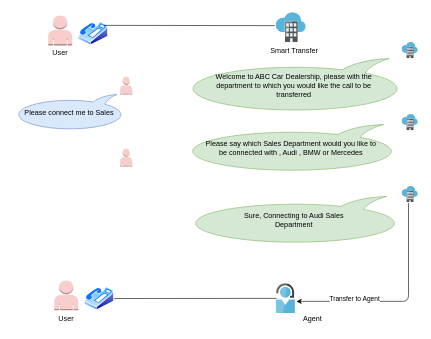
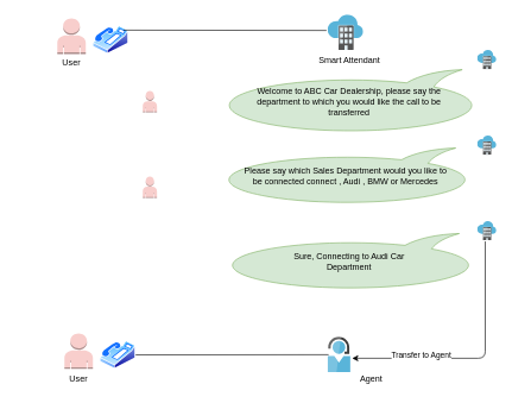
  <mxCell id="0" />
  <mxCell id="1" parent="0" />
  <mxCell id="2" value="" style="aspect=fixed;perimeter=ellipsePerimeter;html=1;align=center;shadow=0;dashed=0;spacingTop=3;image;image=img/lib/active_directory/phone.svg;" vertex="1" parent="1"><mxGeometry x="130" y="35.5" width="50" height="39.5" as="geometry" /></mxCell>
- <mxCell id="3" value="Please connect me to Sales" style="whiteSpace=wrap;html=1;shape=mxgraph.basic.oval_callout;direction=west;fillColor=#dae8fc;strokeColor=#6c8ebf;" vertex="1" parent="1"><mxGeometry x="20" y="157" width="190" height="60" as="geometry" /></mxCell>
  <mxCell id="4" value="" style="aspect=fixed;html=1;points=[];align=center;image;fontSize=12;image=img/lib/mscae/Software_as_a_Service.svg;" vertex="1" parent="1"><mxGeometry x="460" y="20" width="50" height="50" as="geometry" /></mxCell>
- <mxCell id="5" value="&lt;blockquote class=&quot;graf graf--blockquote&quot;&gt;Please say which Sales Department would you like to be connected with&amp;nbsp;, Audi&amp;nbsp;, BMW or Mercedes&lt;/blockquote&gt;" style="whiteSpace=wrap;html=1;shape=mxgraph.basic.oval_callout;align=center;direction=west;fillColor=#d5e8d4;strokeColor=#82b366;" vertex="1" parent="1"><mxGeometry x="300" y="207" width="370" height="80" as="geometry" /></mxCell>
- <mxCell id="6" value="&lt;meta charset=&quot;utf-8&quot;&gt;&lt;blockquote class=&quot;graf graf--blockquote&quot;&gt;Welcome to ABC Car Dealership, please with the department to which you would like the call to be transferred&lt;/blockquote&gt;" style="whiteSpace=wrap;html=1;shape=mxgraph.basic.oval_callout;rounded=0;align=center;direction=west;fillColor=#d5e8d4;strokeColor=#82b366;" vertex="1" parent="1"><mxGeometry x="300" y="97" width="380" height="90" as="geometry" /></mxCell>
+ <mxCell id="5" value="&lt;blockquote class=&quot;graf graf--blockquote&quot;&gt;Please say which Sales Department would you like to be connected connect&amp;nbsp;, Audi&amp;nbsp;, BMW or Mercedes&lt;/blockquote&gt;" style="whiteSpace=wrap;html=1;shape=mxgraph.basic.oval_callout;align=center;direction=west;fillColor=#d5e8d4;strokeColor=#82b366;" vertex="1" parent="1"><mxGeometry x="300" y="207" width="370" height="80" as="geometry" /></mxCell>
+ <mxCell id="6" value="&lt;meta charset=&quot;utf-8&quot;&gt;&lt;blockquote class=&quot;graf graf--blockquote&quot;&gt;Welcome to ABC Car Dealership, please say the department to which you would like the call to be transferred&lt;/blockquote&gt;" style="whiteSpace=wrap;html=1;shape=mxgraph.basic.oval_callout;rounded=0;align=center;direction=west;fillColor=#d5e8d4;strokeColor=#82b366;" vertex="1" parent="1"><mxGeometry x="300" y="97" width="380" height="90" as="geometry" /></mxCell>
  <mxCell id="7" value="" style="outlineConnect=0;dashed=0;verticalLabelPosition=bottom;verticalAlign=top;align=center;html=1;shape=mxgraph.aws3.user;fillColor=#f8cecc;strokeColor=#b85450;" vertex="1" parent="1"><mxGeometry x="200" y="127" width="20" height="30" as="geometry" /></mxCell>
  <mxCell id="8" value="" style="outlineConnect=0;dashed=0;verticalLabelPosition=bottom;verticalAlign=top;align=center;html=1;shape=mxgraph.aws3.user;fillColor=#f8cecc;strokeColor=#b85450;" vertex="1" parent="1"><mxGeometry x="200" y="247" width="20" height="30" as="geometry" /></mxCell>
  <mxCell id="9" value="" style="aspect=fixed;html=1;points=[];align=center;image;fontSize=12;image=img/lib/mscae/Software_as_a_Service.svg;" vertex="1" parent="1"><mxGeometry x="670" y="70" width="27" height="27" as="geometry" /></mxCell>
  <mxCell id="10" value="" style="aspect=fixed;html=1;points=[];align=center;image;fontSize=12;image=img/lib/mscae/Software_as_a_Service.svg;" vertex="1" parent="1"><mxGeometry x="670" y="190" width="27" height="27" as="geometry" /></mxCell>
- <mxCell id="11" value="&lt;blockquote class=&quot;graf graf--blockquote&quot;&gt;&lt;blockquote class=&quot;graf graf--blockquote&quot;&gt;Sure, Connecting to Audi Sales Department&lt;/blockquote&gt;&lt;/blockquote&gt;" style="whiteSpace=wrap;html=1;shape=mxgraph.basic.oval_callout;align=center;direction=west;fillColor=#d5e8d4;strokeColor=#82b366;" vertex="1" parent="1"><mxGeometry x="305" y="327" width="370" height="80" as="geometry" /></mxCell>
+ <mxCell id="11" value="&lt;blockquote class=&quot;graf graf--blockquote&quot;&gt;&lt;blockquote class=&quot;graf graf--blockquote&quot;&gt;Sure, Connecting to Audi Car Department&lt;/blockquote&gt;&lt;/blockquote&gt;" style="whiteSpace=wrap;html=1;shape=mxgraph.basic.oval_callout;align=center;direction=west;fillColor=#d5e8d4;strokeColor=#82b366;" vertex="1" parent="1"><mxGeometry x="305" y="327" width="370" height="80" as="geometry" /></mxCell>
  <mxCell id="12" value="" style="aspect=fixed;html=1;points=[];align=center;image;fontSize=12;image=img/lib/mscae/Software_as_a_Service.svg;" vertex="1" parent="1"><mxGeometry x="670" y="310" width="27" height="27" as="geometry" /></mxCell>
  <mxCell id="13" value="" style="endArrow=none;html=1;entryX=-0.04;entryY=0.44;entryDx=0;entryDy=0;entryPerimeter=0;exitX=1;exitY=0;exitDx=0;exitDy=0;" edge="1" parent="1" source="2" target="4"><mxGeometry width="50" height="50" relative="1" as="geometry"><mxPoint x="200" y="57" as="sourcePoint" /><mxPoint x="410" y="207" as="targetPoint" /></mxGeometry></mxCell>
  <mxCell id="14" value="" style="outlineConnect=0;dashed=0;verticalLabelPosition=bottom;verticalAlign=top;align=center;html=1;shape=mxgraph.aws3.user;fillColor=#f8cecc;strokeColor=#b85450;" vertex="1" parent="1"><mxGeometry x="90" y="467" width="40" height="50" as="geometry" /></mxCell>
  <mxCell id="15" value="" style="aspect=fixed;perimeter=ellipsePerimeter;html=1;align=center;shadow=0;dashed=0;spacingTop=3;image;image=img/lib/active_directory/phone.svg;" vertex="1" parent="1"><mxGeometry x="140" y="477.5" width="50" height="39.5" as="geometry" /></mxCell>
  <mxCell id="16" value="" style="aspect=fixed;html=1;points=[];align=center;image;fontSize=12;image=img/lib/mscae/Support_2.svg;rounded=0;" vertex="1" parent="1"><mxGeometry x="460" y="472.25" width="32" height="50" as="geometry" /></mxCell>
  <mxCell id="17" value="" style="edgeStyle=segmentEdgeStyle;endArrow=classic;html=1;exitX=0.407;exitY=1.037;exitDx=0;exitDy=0;exitPerimeter=0;entryX=1.063;entryY=0.595;entryDx=0;entryDy=0;entryPerimeter=0;" edge="1" parent="1" source="12" target="16"><mxGeometry width="50" height="50" relative="1" as="geometry"><mxPoint x="360" y="497" as="sourcePoint" /><mxPoint x="410" y="447" as="targetPoint" /><Array as="points"><mxPoint x="681" y="502" /></Array></mxGeometry></mxCell>
  <mxCell id="18" value="Transfer to Agent" style="edgeLabel;html=1;align=center;verticalAlign=middle;resizable=0;points=[];" vertex="1" connectable="0" parent="17"><mxGeometry x="-0.066" y="-52" relative="1" as="geometry"><mxPoint x="-91" y="47.25" as="offset" /></mxGeometry></mxCell>
  <mxCell id="19" value="" style="endArrow=none;html=1;exitX=1;exitY=0.5;exitDx=0;exitDy=0;entryX=0.031;entryY=0.495;entryDx=0;entryDy=0;entryPerimeter=0;" edge="1" parent="1" source="15" target="16"><mxGeometry width="50" height="50" relative="1" as="geometry"><mxPoint x="360" y="497" as="sourcePoint" /><mxPoint x="410" y="447" as="targetPoint" /></mxGeometry></mxCell>
  <mxCell id="20" value="" style="outlineConnect=0;dashed=0;verticalLabelPosition=bottom;verticalAlign=top;align=center;html=1;shape=mxgraph.aws3.user;fillColor=#f8cecc;strokeColor=#b85450;" vertex="1" parent="1"><mxGeometry x="80" y="25" width="40" height="50" as="geometry" /></mxCell>
  <mxCell id="21" value="Agent" style="text;html=1;strokeColor=none;fillColor=none;align=center;verticalAlign=middle;whiteSpace=wrap;rounded=0;" vertex="1" parent="1"><mxGeometry x="501" y="522.25" width="40" height="20" as="geometry" /></mxCell>
  <mxCell id="22" value="User" style="text;html=1;strokeColor=none;fillColor=none;align=center;verticalAlign=middle;whiteSpace=wrap;rounded=0;" vertex="1" parent="1"><mxGeometry x="90" y="522.25" width="40" height="20" as="geometry" /></mxCell>
- <mxCell id="23" value="Smart Transfer" style="text;html=1;strokeColor=none;fillColor=none;align=center;verticalAlign=middle;whiteSpace=wrap;rounded=0;" vertex="1" parent="1"><mxGeometry x="437.5" y="73.5" width="105" height="20" as="geometry" /></mxCell>
+ <mxCell id="23" value="Smart Attendant" style="text;html=1;strokeColor=none;fillColor=none;align=center;verticalAlign=middle;whiteSpace=wrap;rounded=0;" vertex="1" parent="1"><mxGeometry x="437.5" y="73.5" width="105" height="20" as="geometry" /></mxCell>
  <mxCell id="24" value="User" style="text;html=1;strokeColor=none;fillColor=none;align=center;verticalAlign=middle;whiteSpace=wrap;rounded=0;" vertex="1" parent="1"><mxGeometry x="80" y="77" width="40" height="20" as="geometry" /></mxCell>
